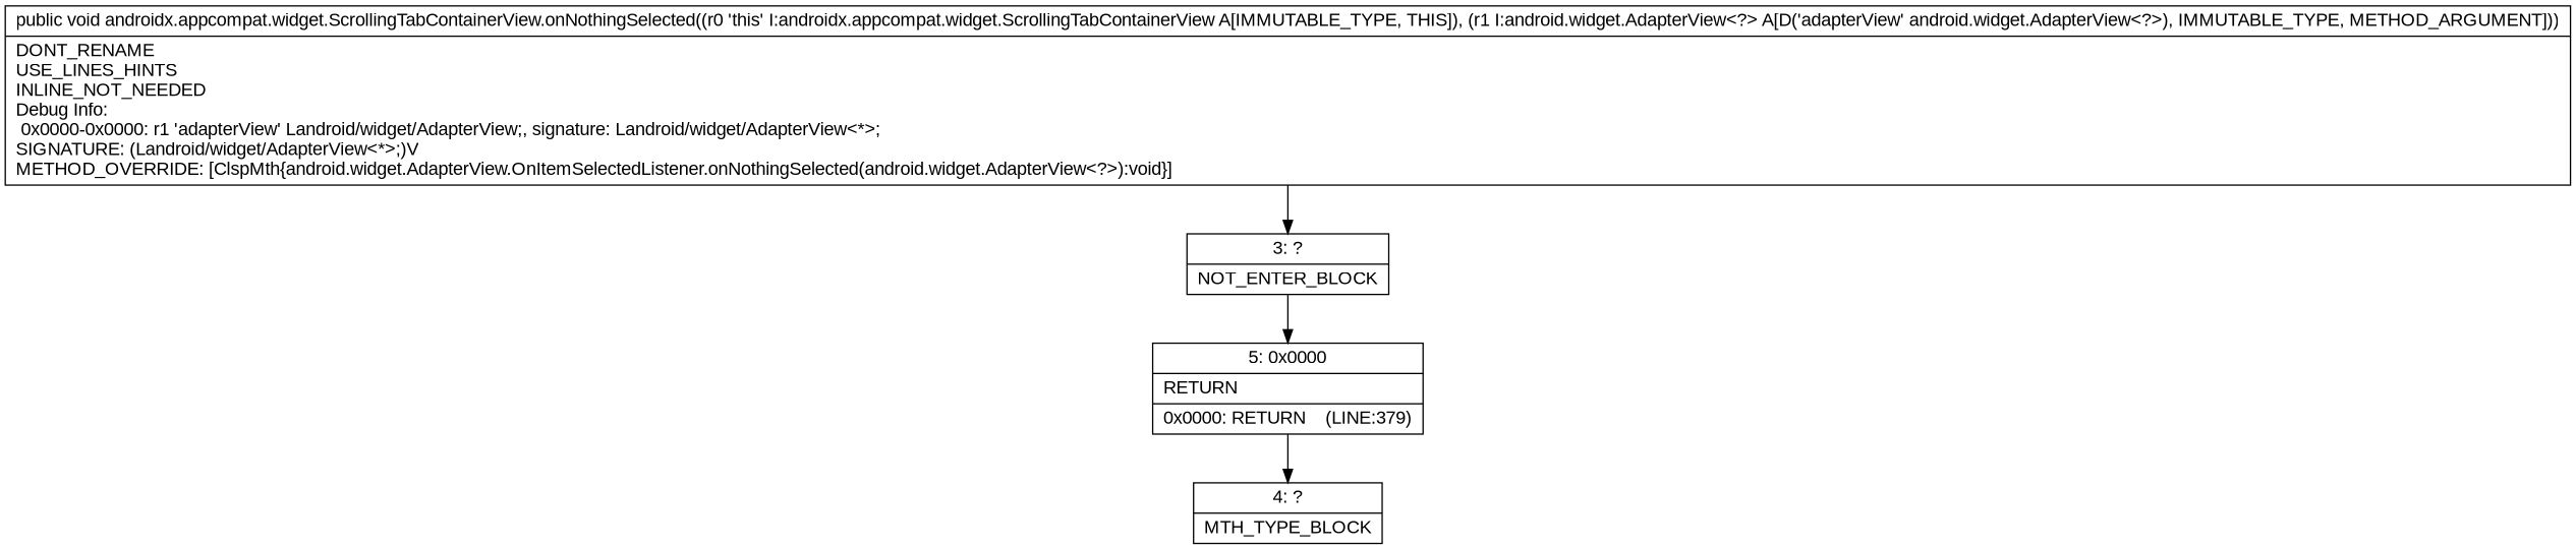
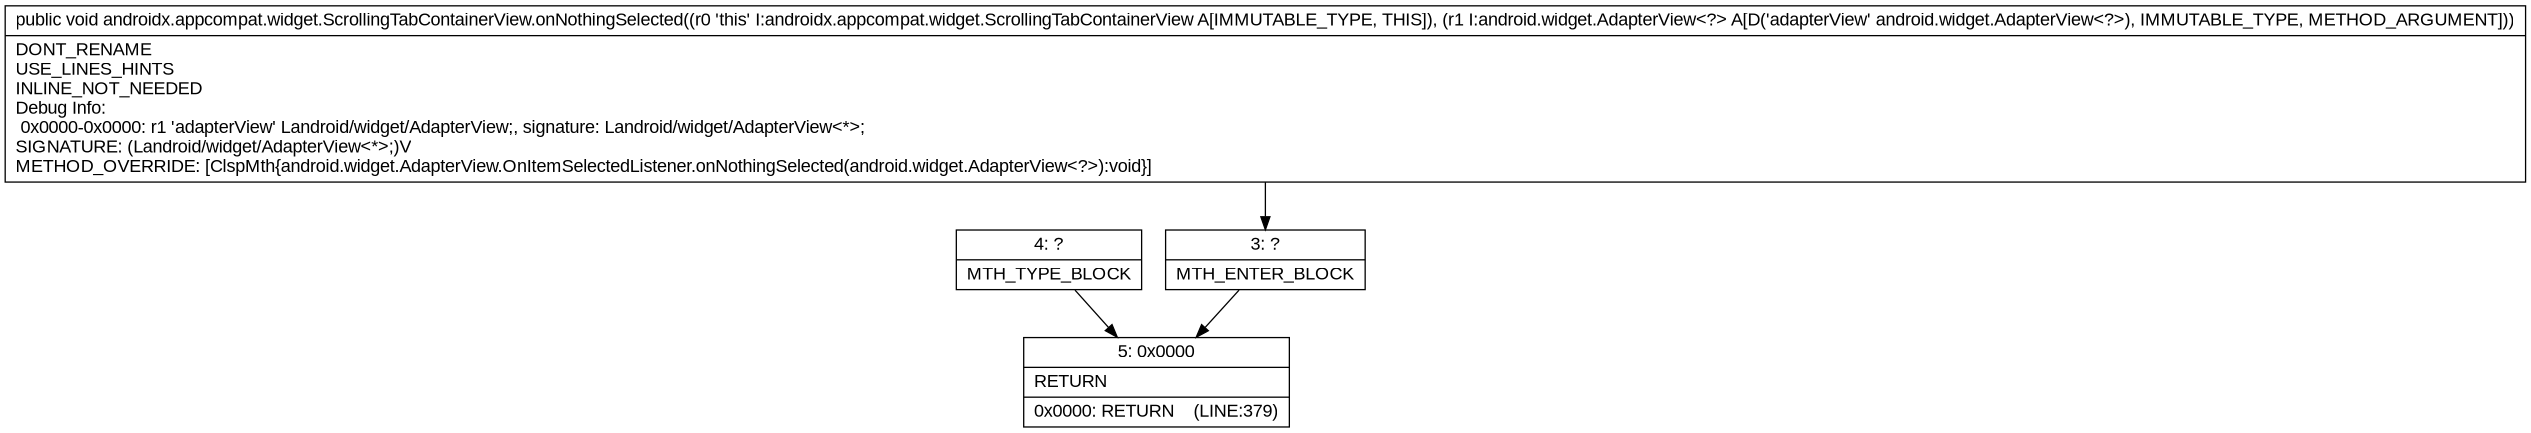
  digraph {
    fontname="Liberation Sans"
    node [fontname="Liberation Sans" shape=record]
    edge [fontname="Liberation Sans"]
-   n1 [label="{3\:\ ?|NOT_ENTER_BLOCK\l}"]
+   n1 [label="{3\:\ ?|MTH_ENTER_BLOCK\l}"]
    n2 [label="{5\:\ 0x0000|RETURN\l|0x0000: RETURN    (LINE:379)\l}"]
    n3 [label="{4\:\ ?|MTH_TYPE_BLOCK\l}"]
    n4 [label="{public void androidx.appcompat.widget.ScrollingTabContainerView.onNothingSelected((r0 'this' I:androidx.appcompat.widget.ScrollingTabContainerView A[IMMUTABLE_TYPE, THIS]), (r1 I:android.widget.AdapterView\<?\> A[D('adapterView' android.widget.AdapterView\<?\>), IMMUTABLE_TYPE, METHOD_ARGUMENT]))  | DONT_RENAME\lUSE_LINES_HINTS\lINLINE_NOT_NEEDED\lDebug Info:\l  0x0000\-0x0000: r1 'adapterView' Landroid\/widget\/AdapterView;, signature: Landroid\/widget\/AdapterView\<*\>;\lSIGNATURE: (Landroid\/widget\/AdapterView\<*\>;)V\lMETHOD_OVERRIDE: [ClspMth\{android.widget.AdapterView.OnItemSelectedListener.onNothingSelected(android.widget.AdapterView\<?\>):void\}]\l}"]
    n1 -> n2
-   n2 -> n3
+   n3 -> n2
    n4 -> n1
  }
